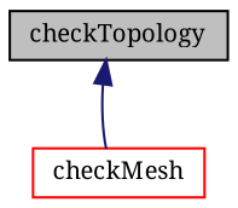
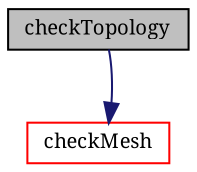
  digraph {
    rankdir=TB
    fontname="Noto Serif"
    node [fontname="Noto Serif" fontsize=10 shape=record]
    n1 [color=black fillcolor=grey75 fontcolor=black height=0.2 label=checkTopology style=filled width=0.4]
    n2 [color=red height=0.2 label=checkMesh width=0.4]
-   n1 -> n2 [color=midnightblue dir=back fontname="Noto Serif" fontsize=10 labelfontname=Helvetica labelfontsize=10 style=solid]
+   n2 -> n1 [color=midnightblue dir=back fontname="Noto Serif" fontsize=10 labelfontname=Helvetica labelfontsize=10 style=solid]
  }
